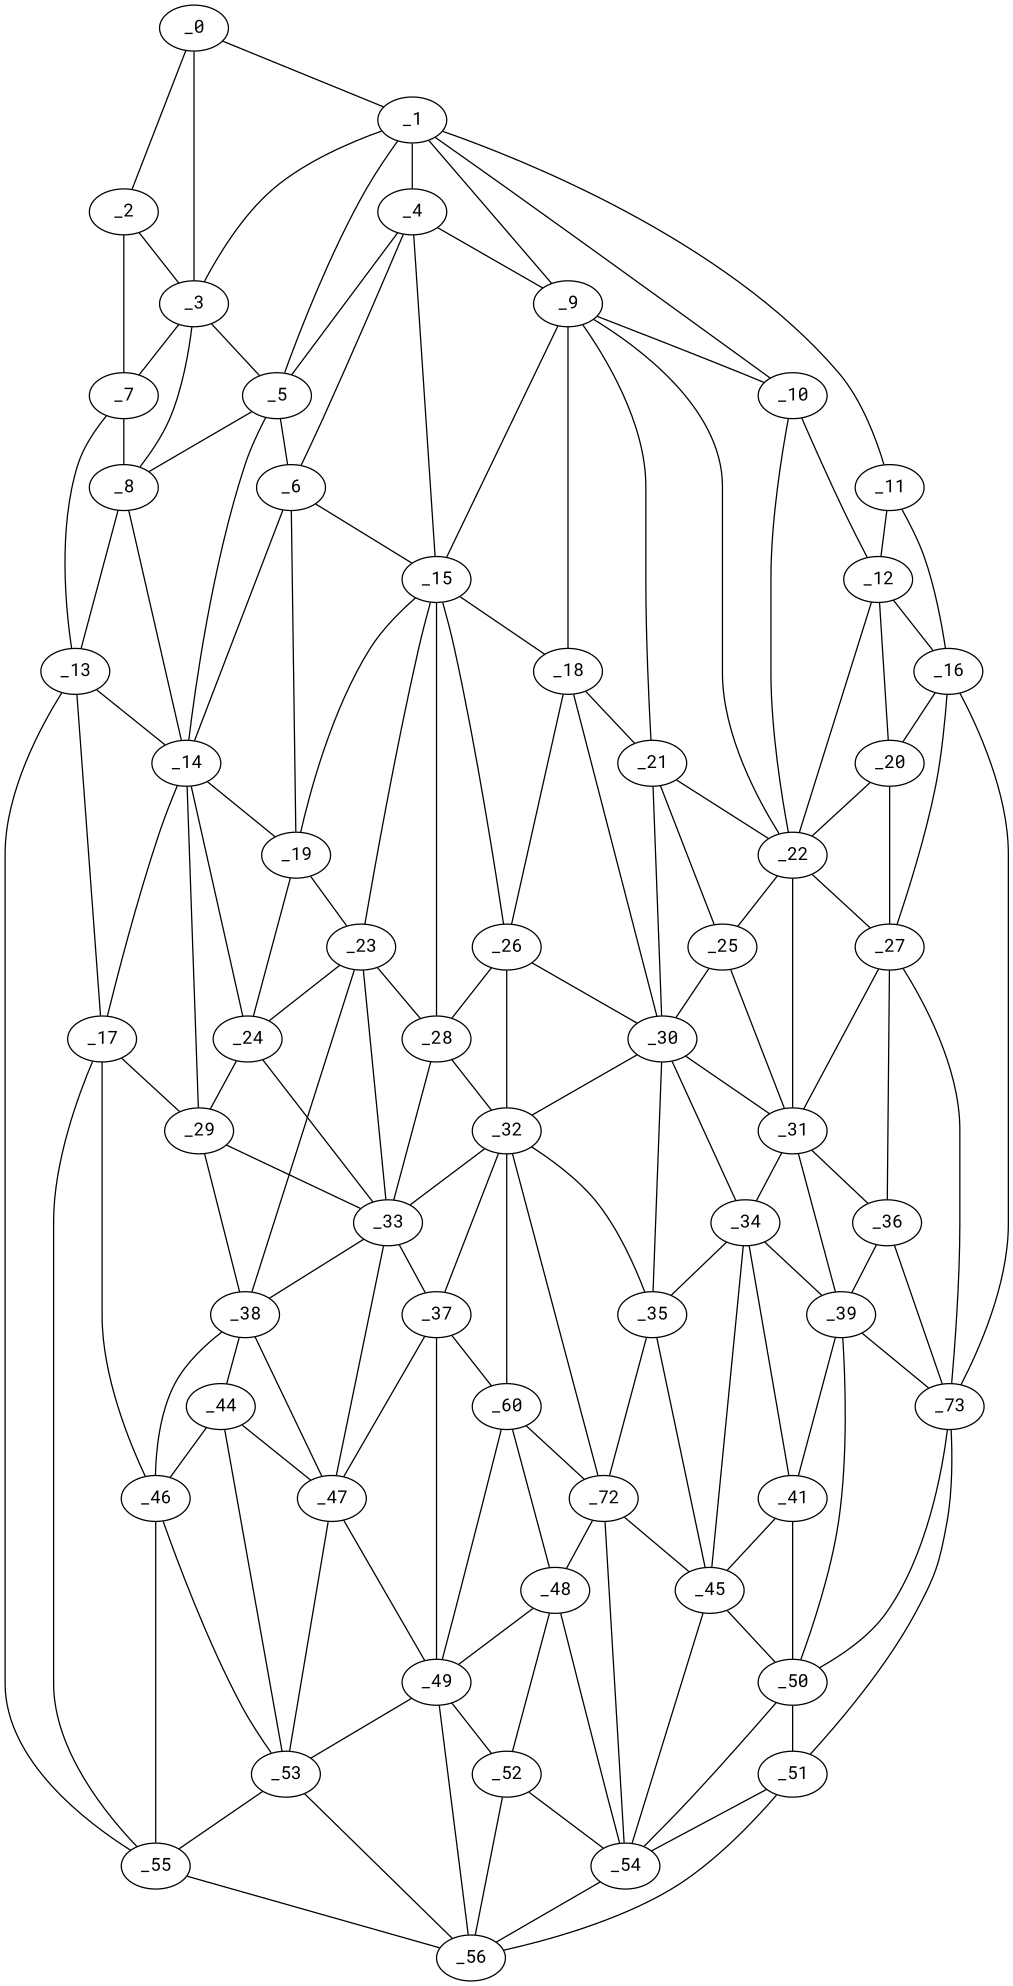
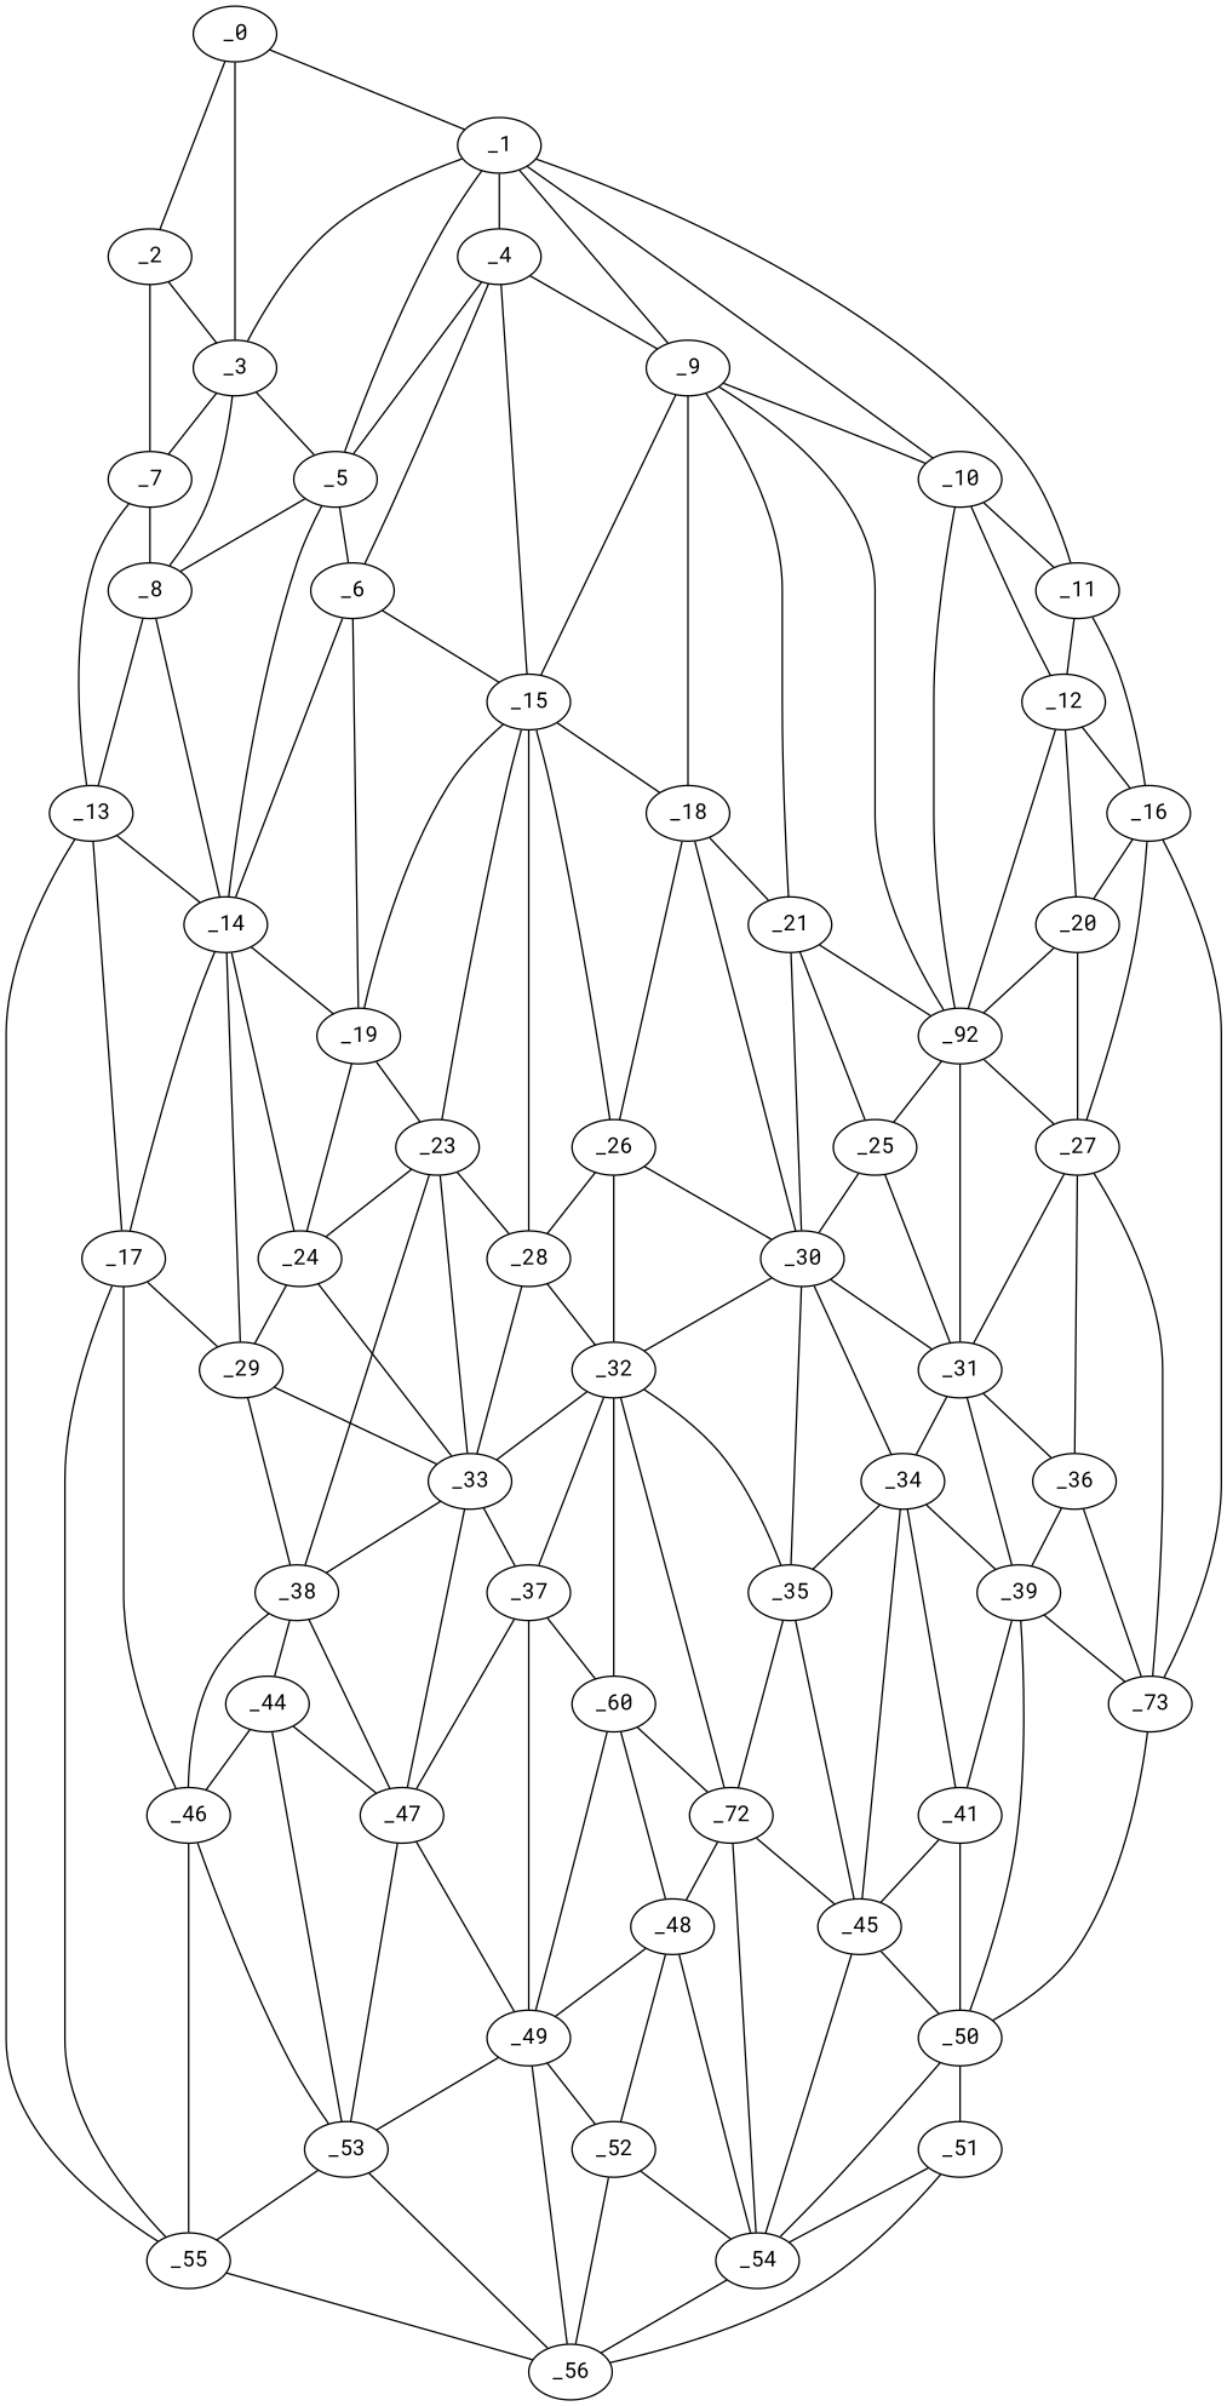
  graph {
    fontname="Roboto Mono"
    node [fontname="Roboto Mono" x=91 y=100]
    edge [fontname="Roboto Mono" valence=2]
    _0 [x=1 y=30]
    _1 [x=1 y=42]
    _2 [x=5 y=16]
    _3 [x=15 y=31]
    _4 [x=17 y=54]
    _5 [x=23 y=43]
    _9 [x=32 y=105]
    _10 [x=33 y=111]
    _11 [x=37 y=123]
    _7 [x=27 y=3]
    _8 [x=27 y=32]
    _6 [x=25 y=52]
    _15 [x=46 y=69]
    _14 [x=46 y=36]
    _18 [x=52 y=80]
    _21 [x=56 y=97]
-   _22 [x=57 y=107]
+   _22 [x=57 y=107 label=_92]
    _12 [x=38 y=117]
    _16 [x=47 y=122]
    _13 [x=44 y=2]
    _19 [x=53 y=49]
    _23 [x=58 y=56]
    _26 [x=61 y=78]
    _28 [x=63 y=65]
    _17 [x=52 y=5]
    _24 [x=60 y=46]
    _29 [x=65 y=36]
    _30 [x=65 y=81]
    _25 [x=60]
    _27 [x=62 y=119]
    _31 [x=71 y=99]
    _20 [x=53 y=118]
    n33 [label=_73 x=89 y=115]
    _55 [x=103 y=15]
    _38 [x=83 y=30]
    _33 [x=75 y=48]
    _32 [x=72 y=67]
    _46 [y=19]
    _56 [x=126 y=26]
    _34 [x=78 y=82]
    _35 [x=79 y=77]
    _36 [x=80 y=113]
    _39 [x=83]
    _50 [x=97]
    _51 [x=97 y=112]
    _47 [y=39]
    _44 [x=90 y=33]
    _53 [x=102 y=23]
    _37 [x=82 y=54]
    n50 [label=_60 x=85 y=58]
    n51 [label=_72 x=89 y=72]
    _54 [x=102 y=74]
    _49 [x=95 y=49]
    _41 [x=87 y=88]
    _45 [x=90 y=80]
    _48 [y=65]
    _52 [x=101 y=64]
    _0 -- _1 [valence=1]
    _0 -- _2 [valence=1]
    _0 -- _3
    _1 -- _3
    _1 -- _4 [valence=1]
    _1 -- _5 [valence=1]
    _1 -- _9
    _1 -- _10
    _1 -- _11 [valence=1]
    _2 -- _3 [valence=1]
    _2 -- _7 [valence=1]
    _3 -- _5
    _3 -- _7
    _3 -- _8 [valence=1]
    _4 -- _5
    _4 -- _9 [valence=1]
    _4 -- _6 [valence=1]
    _4 -- _15
    _5 -- _8
    _5 -- _6
    _5 -- _14 [valence=1]
    _9 -- _10 [valence=1]
    _9 -- _15
    _9 -- _18
    _9 -- _21
    _9 -- _22 [valence=1]
+   _10 -- _11
    _10 -- _22
    _10 -- _12
    _11 -- _12
    _11 -- _16 [valence=1]
    _7 -- _8
    _7 -- _13 [valence=1]
    _8 -- _14
    _8 -- _13
    _6 -- _15
    _6 -- _14
    _6 -- _19
    _15 -- _18
    _15 -- _19
    _15 -- _23 [valence=1]
    _15 -- _26 [valence=1]
    _15 -- _28
    _14 -- _19 [valence=1]
    _14 -- _17
    _14 -- _24
    _14 -- _29 [valence=1]
    _18 -- _21
    _18 -- _26
    _18 -- _30 [valence=1]
    _21 -- _22
    _21 -- _30
    _21 -- _25 [valence=1]
    _22 -- _25
    _22 -- _27 [valence=1]
    _22 -- _31 [valence=1]
    _12 -- _22 [valence=1]
    _12 -- _16 [valence=1]
    _12 -- _20 [valence=1]
    _16 -- _27
    _16 -- _20
    _16 -- n33 [valence=1]
    _13 -- _14 [valence=1]
    _13 -- _17
    _13 -- _55 [valence=1]
    _19 -- _23
    _19 -- _24
    _23 -- _28
    _23 -- _24
    _23 -- _38 [valence=1]
    _23 -- _33
    _26 -- _28 [valence=1]
    _26 -- _30 [valence=1]
    _26 -- _32
    _28 -- _33
    _28 -- _32
    _17 -- _29
    _17 -- _55
    _17 -- _46 [valence=1]
    _24 -- _29 [valence=1]
    _24 -- _33
    _29 -- _38 [valence=1]
    _29 -- _33
    _30 -- _31 [valence=1]
    _30 -- _32
    _30 -- _34
    _30 -- _35
    _25 -- _30 [valence=1]
    _25 -- _31
    _27 -- _31
    _27 -- n33
    _27 -- _36
    _31 -- _34
    _31 -- _36 [valence=1]
    _31 -- _39
    _20 -- _22
    _20 -- _27 [valence=1]
    n33 -- _50
-   n33 -- _51 [valence=1]
    _55 -- _56 [valence=1]
    _38 -- _46 [valence=1]
    _38 -- _47
    _38 -- _44 [valence=1]
    _33 -- _38
    _33 -- _47 [valence=1]
    _33 -- _37
    _32 -- _33 [valence=1]
    _32 -- _35
    _32 -- _37 [valence=1]
    _32 -- n50
    _32 -- n51
    _46 -- _55
    _46 -- _53 [valence=1]
    _34 -- _35
    _34 -- _39
    _34 -- _41
    _34 -- _45
    _35 -- n51
    _35 -- _45 [valence=1]
    _36 -- n33 [valence=1]
    _36 -- _39
    _39 -- n33
    _39 -- _50
    _39 -- _41
    _50 -- _51 [valence=1]
    _50 -- _54 [valence=1]
    _51 -- _56 [valence=1]
    _51 -- _54
    _47 -- _53 [valence=1]
    _47 -- _49
    _44 -- _46
    _44 -- _47
    _44 -- _53 [valence=1]
    _53 -- _55
    _53 -- _56 [valence=1]
    _37 -- _47
    _37 -- n50
    _37 -- _49
    n50 -- n51
    n50 -- _49
    n50 -- _48 [valence=1]
    n51 -- _54 [valence=1]
    n51 -- _45 [valence=1]
    n51 -- _48
    _54 -- _56
    _49 -- _56
    _49 -- _53
    _49 -- _52
    _41 -- _50
    _41 -- _45
    _45 -- _50
    _45 -- _54
    _48 -- _54 [valence=1]
    _48 -- _49 [valence=1]
    _48 -- _52
    _52 -- _56
    _52 -- _54
  }
